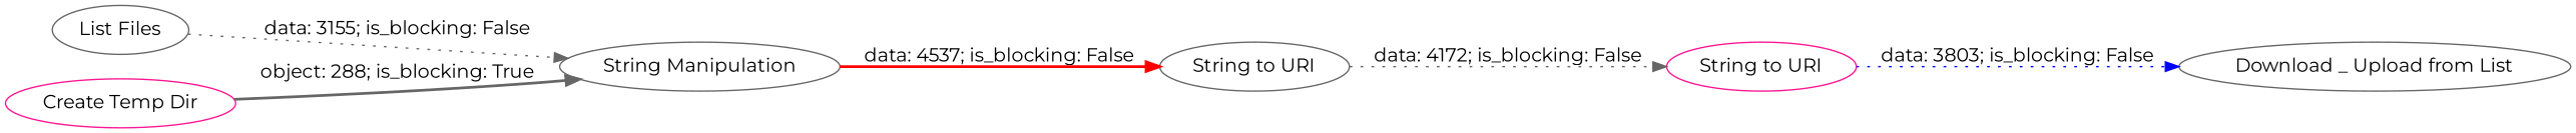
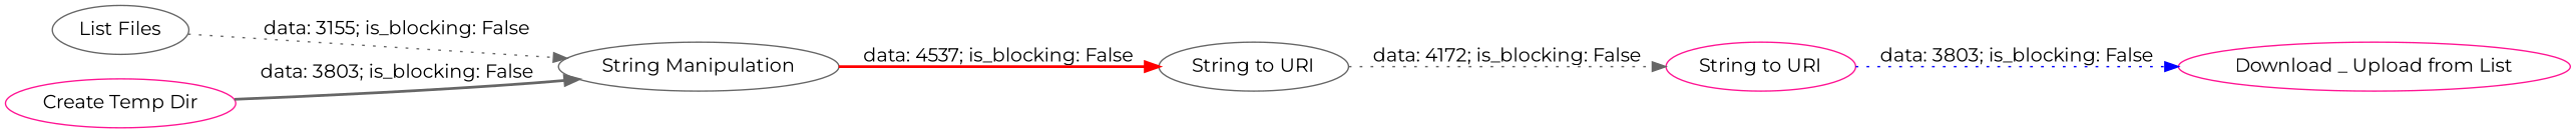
  digraph {
    fontname=Montserrat
    rankdir=LR
    node [color=gray40 fontname=Montserrat]
    edge [color=gray40 fontname=Montserrat style=dotted]
    n1 [label="List Files"]
    n2 [label="String Manipulation"]
    n3 [label="String to URI"]
-   n4 [label="Download _ Upload from List"]
+   n4 [color=deeppink label="Download _ Upload from List"]
    n5 [color=deeppink label="String to URI"]
    n6 [color=deeppink label="Create Temp Dir"]
    n1 -> n2 [label="data: 3155; is_blocking: False"]
    n2 -> n3 [color=red label="data: 4537; is_blocking: False" style=bold]
    n3 -> n5 [label="data: 4172; is_blocking: False"]
    n5 -> n4 [color=blue label="data: 3803; is_blocking: False"]
-   n6 -> n2 [label="object: 288; is_blocking: True" style=bold]
+   n6 -> n2 [label="data: 3803; is_blocking: False" style=bold]
  }
